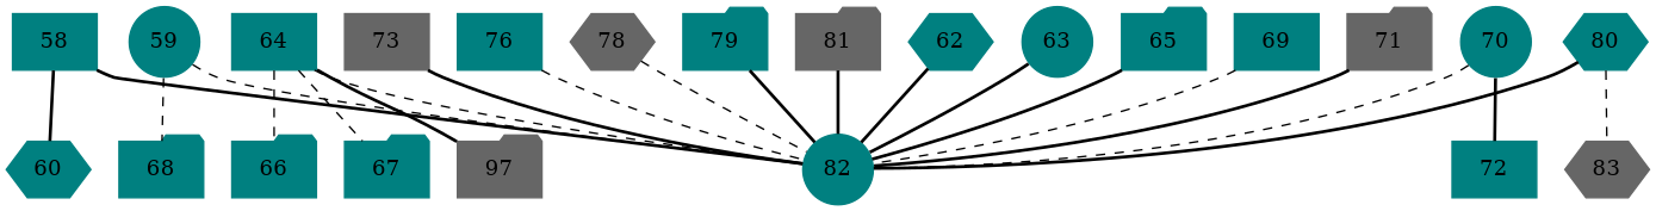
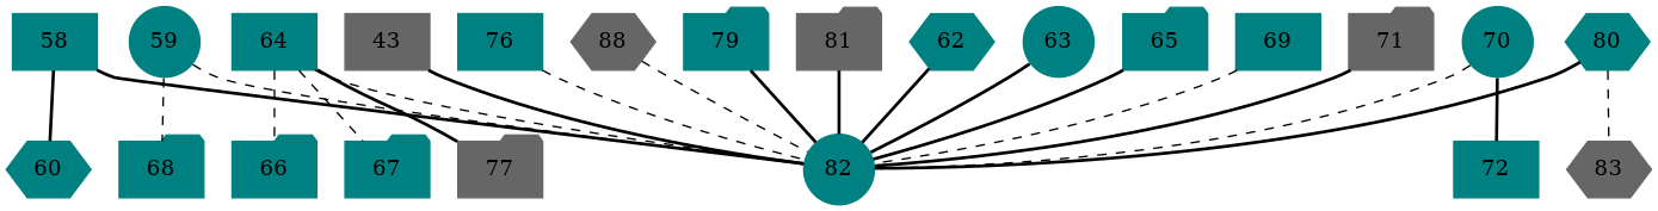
  graph {
    node [color=teal shape=folder style=filled]
    edge [style=bold]
    58 [shape=box super="+32"]
    60 [shape=hexagon]
    82 [shape=circle super="+26+57+50+38+35+36+41+42+44+45+48+51+53+55+56"]
    59 [shape=circle super="+52"]
    68
    62 [shape=hexagon]
    63 [shape=circle]
    64 [shape=box super="+54+46+43+61+47"]
    66
    67
-   77 [color=gray40 label=97]
+   77 [color=gray40]
    65
    69 [shape=box]
    70 [shape=circle]
    72 [shape=box]
    71 [color=gray40]
-   73 [color=gray40 shape=box super="+39"]
+   73 [color=gray40 shape=box super="+39" label=43]
    76 [shape=box]
-   78 [color=gray40 shape=hexagon]
+   78 [color=gray40 shape=hexagon label=88]
    79
    80 [shape=hexagon super="+21+75"]
    83 [color=gray40 shape=hexagon]
    81 [color=gray40]
    58 -- 60
    58 -- 82
    59 -- 82 [style=dashed]
    59 -- 68 [style=dashed]
    62 -- 82
    63 -- 82
    64 -- 82 [style=dashed]
    64 -- 66 [style=dashed]
    64 -- 67 [style=dashed]
    64 -- 77
    65 -- 82
    69 -- 82 [style=dashed]
    70 -- 82 [style=dashed]
    70 -- 72
    71 -- 82
    73 -- 82
    76 -- 82 [style=dashed]
    78 -- 82 [style=dashed]
    79 -- 82
    80 -- 82
    80 -- 83 [style=dashed]
    81 -- 82
  }
